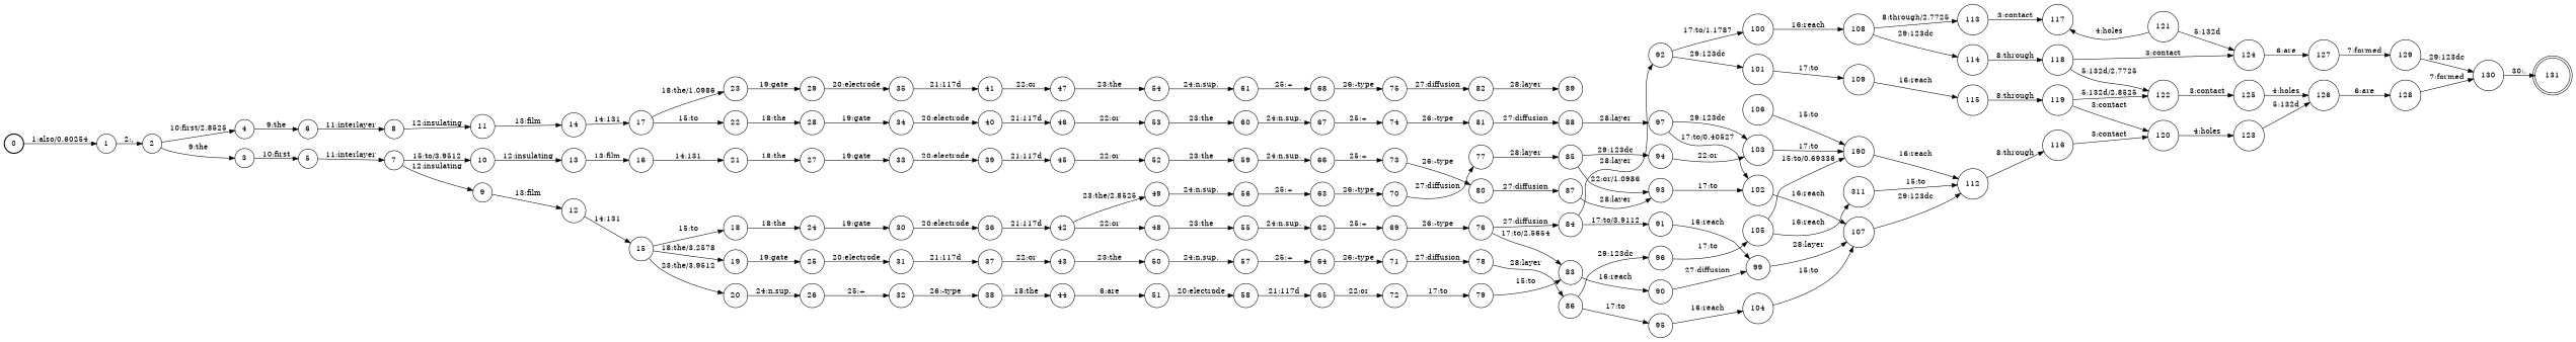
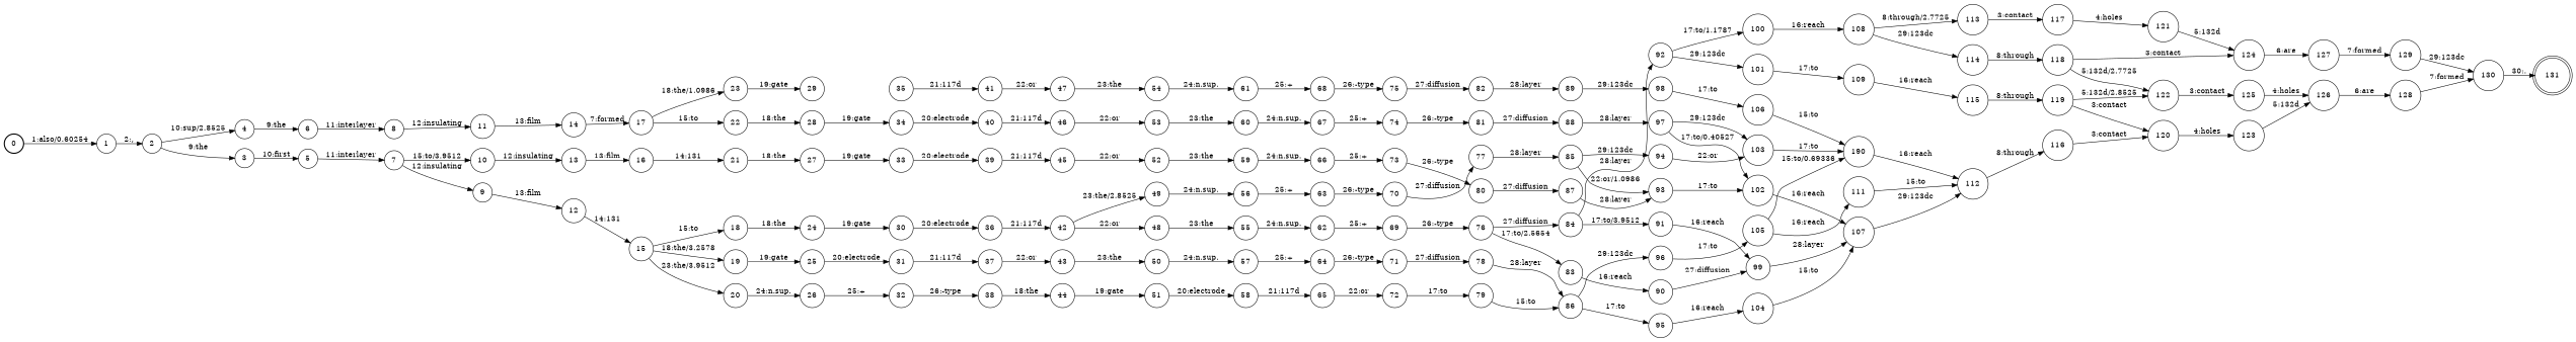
  digraph {
    nodesep=0.25
    rankdir=LR
    ranksep=0.4
    node [fontsize=14 shape=circle style=solid]
    edge [fontsize=14]
    n1 [label=0 style=bold]
    n2 [label=1]
    n3 [label=2]
    n4 [label=3]
    n5 [label=4]
    n6 [label=5]
    n7 [label=6]
    n8 [label=7]
    n9 [label=8]
    n10 [label=9]
    n11 [label=10]
    n12 [label=11]
    n13 [label=12]
    n14 [label=13]
    n15 [label=14]
    n16 [label=15]
    n17 [label=16]
    n18 [label=17]
    n19 [label=19]
    n20 [label=20]
    n21 [label=18]
    n22 [label=21]
    n23 [label=23]
    n24 [label=22]
    n25 [label=25]
    n26 [label=26]
    n27 [label=24]
    n28 [label=27]
    n29 [label=29]
    n30 [label=28]
    n31 [label=31]
    n32 [label=32]
    n33 [label=30]
    n34 [label=33]
    n35 [label=35]
    n36 [label=34]
    n37 [label=36]
    n38 [label=37]
    n39 [label=38]
    n40 [label=39]
    n41 [label=40]
    n42 [label=41]
    n43 [label=42]
    n44 [label=43]
    n45 [label=44]
    n46 [label=45]
    n47 [label=46]
    n48 [label=47]
    n49 [label=49]
    n50 [label=48]
    n51 [label=50]
    n52 [label=51]
    n53 [label=52]
    n54 [label=53]
    n55 [label=54]
    n56 [label=56]
    n57 [label=55]
    n58 [label=57]
    n59 [label=58]
    n60 [label=59]
    n61 [label=60]
    n62 [label=61]
    n63 [label=63]
    n64 [label=62]
    n65 [label=64]
    n66 [label=65]
    n67 [label=66]
    n68 [label=67]
    n69 [label=68]
    n70 [label=69]
    n71 [label=70]
    n72 [label=71]
    n73 [label=72]
    n74 [label=73]
    n75 [label=74]
    n76 [label=75]
    n77 [label=76]
    n78 [label=77]
    n79 [label=78]
    n80 [label=79]
    n81 [label=80]
    n82 [label=81]
    n83 [label=82]
    n84 [label=83]
    n85 [label=84]
    n86 [label=85]
    n87 [label=86]
    n88 [label=87]
    n89 [label=88]
    n90 [label=89]
    n91 [label=90]
    n92 [label=91]
    n93 [label=92]
    n94 [label=93]
    n95 [label=94]
    n96 [label=95]
    n97 [label=96]
    n98 [label=97]
+   n99 [label=98]
    n100 [label=99]
    n101 [label=100]
    n102 [label=101]
    n103 [label=102]
    n104 [label=103]
    n105 [label=104]
    n106 [label=105]
    n107 [label=106]
    n108 [label=107]
    n109 [label=108]
    n110 [label=109]
    n111 [label=190]
-   n112 [label=311]
+   n112 [label=111]
    n113 [label=112]
    n114 [label=113]
    n115 [label=114]
    n116 [label=115]
    n117 [label=116]
    n118 [label=117]
    n119 [label=118]
    n120 [label=119]
    n121 [label=120]
    n122 [label=121]
    n123 [label=122]
    n124 [label=124]
    n125 [label=123]
    n126 [label=125]
    n127 [label=126]
    n128 [label=127]
    n129 [label=128]
    n130 [label=129]
    n131 [label=130]
    n132 [label=131 shape=doublecircle]
    n1 -> n2 [label="1:also/0.60254"]
    n2 -> n3 [label="2:,"]
    n3 -> n4 [label="9:the"]
-   n3 -> n5 [label="10:first/2.8525"]
+   n3 -> n5 [label="10:sup/2.8525"]
    n4 -> n6 [label="10:first"]
    n5 -> n7 [label="9:the"]
    n6 -> n8 [label="11:interlayer"]
    n7 -> n9 [label="11:interlayer"]
    n8 -> n10 [label="12:insulating"]
    n8 -> n11 [label="15:to/3.9512"]
    n9 -> n12 [label="12:insulating"]
    n10 -> n13 [label="13:film"]
    n11 -> n14 [label="12:insulating"]
    n12 -> n15 [label="13:film"]
    n13 -> n16 [label="14:131"]
    n14 -> n17 [label="13:film"]
-   n15 -> n18 [label="14:131"]
+   n15 -> n18 [label="7:formed"]
    n16 -> n19 [label="18:the/3.2578"]
    n16 -> n20 [label="23:the/3.9512"]
    n16 -> n21 [label="15:to"]
    n17 -> n22 [label="14:131"]
    n18 -> n23 [label="18:the/1.0986"]
    n18 -> n24 [label="15:to"]
    n19 -> n25 [label="19:gate"]
    n20 -> n26 [label="24:n.sup."]
    n21 -> n27 [label="18:the"]
    n22 -> n28 [label="18:the"]
    n23 -> n29 [label="19:gate"]
    n24 -> n30 [label="18:the"]
    n25 -> n31 [label="20:electrode"]
    n26 -> n32 [label="25:+"]
    n27 -> n33 [label="19:gate"]
    n28 -> n34 [label="19:gate"]
-   n29 -> n35 [label="20:electrode"]
    n30 -> n36 [label="19:gate"]
    n31 -> n38 [label="21:117d"]
    n32 -> n39 [label="26:-type"]
    n33 -> n37 [label="20:electrode"]
    n34 -> n40 [label="20:electrode"]
    n35 -> n42 [label="21:117d"]
    n36 -> n41 [label="20:electrode"]
    n37 -> n43 [label="21:117d"]
    n38 -> n44 [label="22:or"]
    n39 -> n45 [label="18:the"]
    n40 -> n46 [label="21:117d"]
    n41 -> n47 [label="21:117d"]
    n42 -> n48 [label="22:or"]
    n43 -> n49 [label="23:the/2.8525"]
    n43 -> n50 [label="22:or"]
    n44 -> n51 [label="23:the"]
-   n45 -> n52 [label="6:are"]
+   n45 -> n52 [label="19:gate"]
    n46 -> n53 [label="22:or"]
    n47 -> n54 [label="22:or"]
    n48 -> n55 [label="23:the"]
    n49 -> n56 [label="24:n.sup."]
    n50 -> n57 [label="23:the"]
    n51 -> n58 [label="24:n.sup."]
    n52 -> n59 [label="20:electrode"]
    n53 -> n60 [label="23:the"]
    n54 -> n61 [label="23:the"]
    n55 -> n62 [label="24:n.sup."]
    n56 -> n63 [label="25:+"]
    n57 -> n64 [label="24:n.sup."]
    n58 -> n65 [label="25:+"]
    n59 -> n66 [label="21:117d"]
    n60 -> n67 [label="24:n.sup."]
    n61 -> n68 [label="24:n.sup."]
    n62 -> n69 [label="25:+"]
    n63 -> n71 [label="26:-type"]
    n64 -> n70 [label="25:+"]
    n65 -> n72 [label="26:-type"]
    n66 -> n73 [label="22:or"]
    n67 -> n74 [label="25:+"]
    n68 -> n75 [label="25:+"]
    n69 -> n76 [label="26:-type"]
    n70 -> n77 [label="26:-type"]
    n71 -> n78 [label="27:diffusion"]
    n72 -> n79 [label="27:diffusion"]
    n73 -> n80 [label="17:to"]
    n74 -> n81 [label="26:-type"]
    n75 -> n82 [label="26:-type"]
    n76 -> n83 [label="27:diffusion"]
    n77 -> n84 [label="17:to/2.5654"]
    n77 -> n85 [label="27:diffusion"]
    n78 -> n86 [label="28:layer"]
    n79 -> n87 [label="28:layer"]
-   n80 -> n84 [label="15:to"]
+   n80 -> n87 [label="15:to"]
    n81 -> n88 [label="27:diffusion"]
    n82 -> n89 [label="27:diffusion"]
    n83 -> n90 [label="28:layer"]
    n84 -> n91 [label="16:reach"]
-   n85 -> n92 [label="17:to/3.9112"]
+   n85 -> n92 [label="17:to/3.9512"]
    n85 -> n93 [label="28:layer"]
    n86 -> n94 [label="22:or/1.0986"]
    n86 -> n95 [label="29:123dc"]
    n87 -> n96 [label="17:to"]
    n87 -> n97 [label="29:123dc"]
    n88 -> n94 [label="28:layer"]
    n89 -> n98 [label="28:layer"]
+   n90 -> n99 [label="29:123dc"]
    n91 -> n100 [label="27:diffusion"]
    n92 -> n100 [label="16:reach"]
    n93 -> n101 [label="17:to/1.1787"]
    n93 -> n102 [label="29:123dc"]
    n94 -> n103 [label="17:to"]
    n95 -> n104 [label="22:or"]
    n96 -> n105 [label="16:reach"]
    n97 -> n106 [label="17:to"]
    n98 -> n103 [label="17:to/0.40527"]
    n98 -> n104 [label="29:123dc"]
+   n99 -> n107 [label="17:to"]
    n100 -> n108 [label="28:layer"]
    n101 -> n109 [label="16:reach"]
    n102 -> n110 [label="17:to"]
    n103 -> n108 [label="16:reach"]
    n104 -> n111 [label="17:to"]
    n105 -> n108 [label="15:to"]
    n106 -> n111 [label="15:to/0.69336"]
    n106 -> n112 [label="16:reach"]
    n107 -> n111 [label="15:to"]
    n108 -> n113 [label="29:123dc"]
    n109 -> n114 [label="8:through/2.7725"]
    n109 -> n115 [label="29:123dc"]
    n110 -> n116 [label="16:reach"]
    n111 -> n113 [label="16:reach"]
    n112 -> n113 [label="15:to"]
    n113 -> n117 [label="8:through"]
    n114 -> n118 [label="3:contact"]
    n115 -> n119 [label="8:through"]
    n116 -> n120 [label="8:through"]
    n117 -> n121 [label="3:contact"]
-   n122 -> n118 [label="4:holes"]
+   n118 -> n122 [label="4:holes"]
    n119 -> n123 [label="5:132d/2.7725"]
    n119 -> n124 [label="3:contact"]
    n120 -> n121 [label="3:contact"]
    n120 -> n123 [label="5:132d/2.8525"]
    n121 -> n125 [label="4:holes"]
    n122 -> n124 [label="5:132d"]
    n123 -> n126 [label="3:contact"]
    n124 -> n128 [label="6:are"]
    n125 -> n127 [label="5:132d"]
    n126 -> n127 [label="4:holes"]
    n127 -> n129 [label="6:are"]
    n128 -> n130 [label="7:formed"]
    n129 -> n131 [label="7:formed"]
    n130 -> n131 [label="29:123dc"]
    n131 -> n132 [label="30:."]
  }
